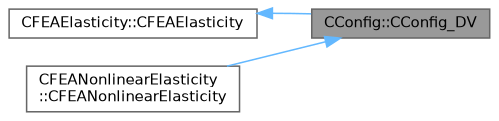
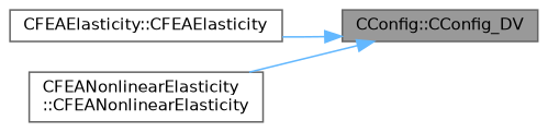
  digraph {
    rankdir=RL
    node [color=grey40 fillcolor=white fontname=Helvetica fontsize=10 shape=box style=filled]
    edge [color=steelblue1 dir=back fontname=Helvetica fontsize=10 labelfontname=Helvetica labelfontsize=10 style=solid]
    n1 [color=gray40 fillcolor=grey60 fontcolor=black height=0.2 label="CConfig::CConfig_DV" width=0.4]
    n2 [height=0.2 label="CFEAElasticity::CFEAElasticity" width=0.4]
    n3 [height=0.2 label="CFEANonlinearElasticity\l::CFEANonlinearElasticity" width=0.4]
-   n2 -> n1
+   n1 -> n2
    n1 -> n3
  }
